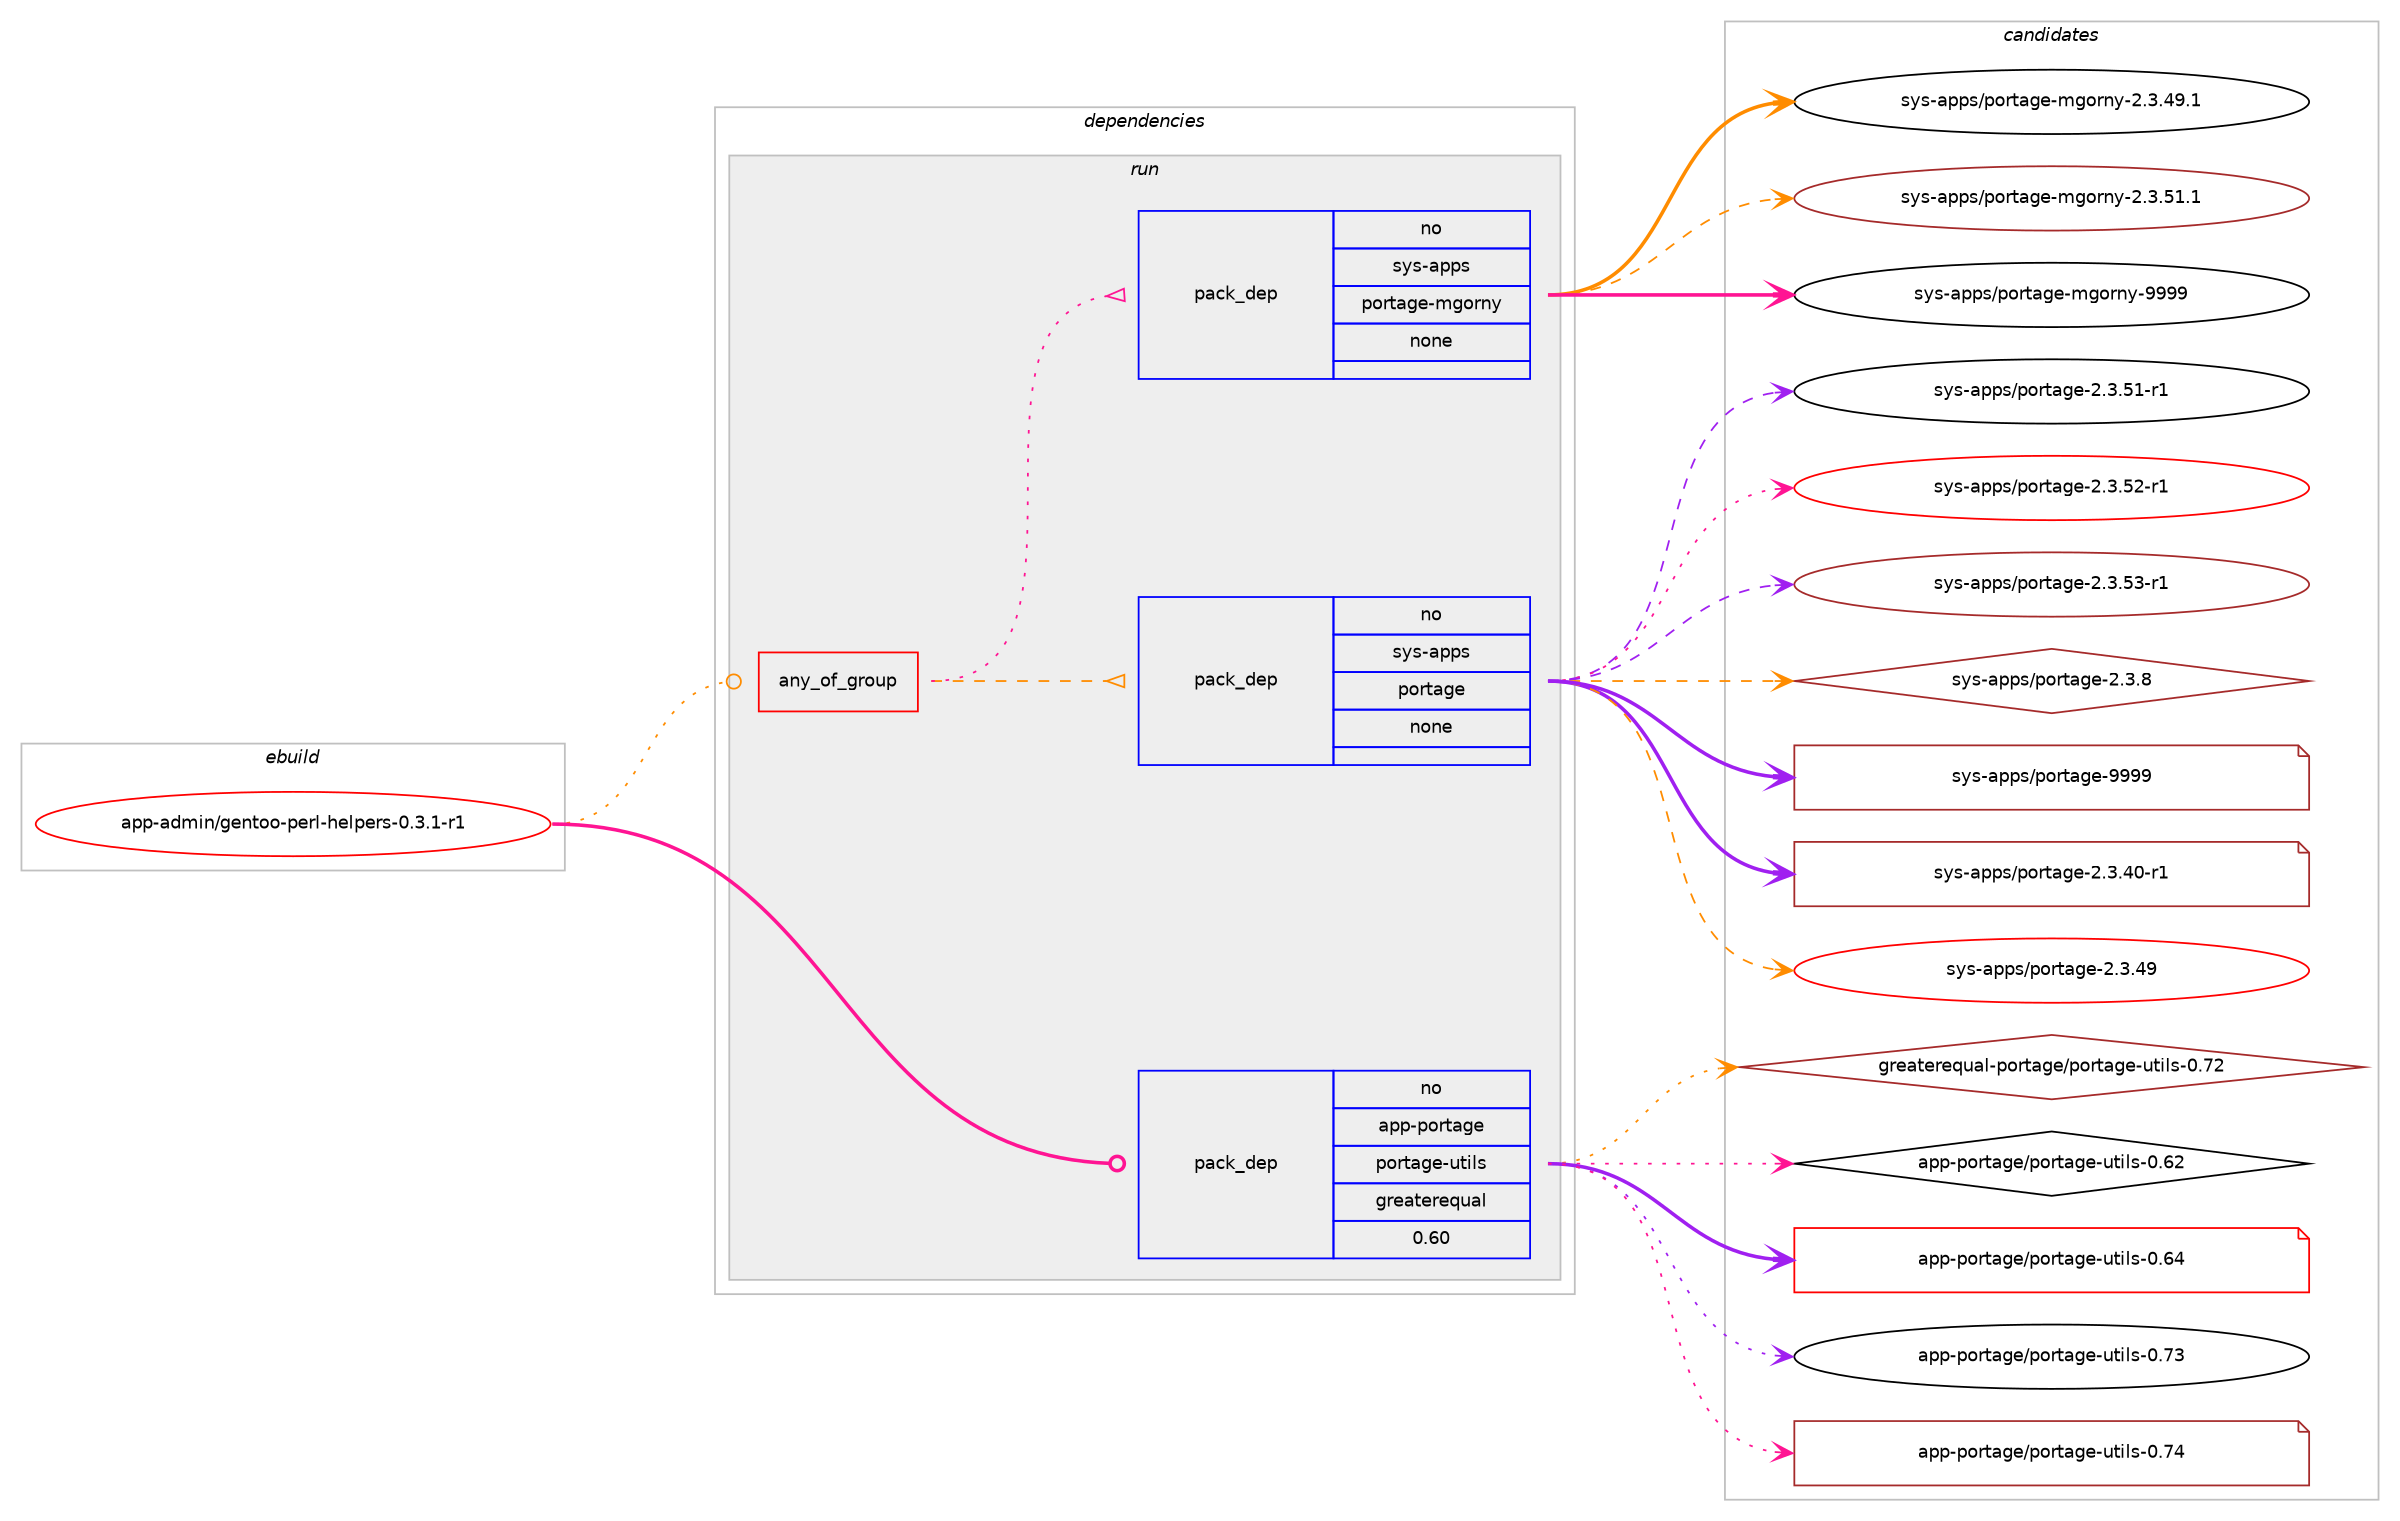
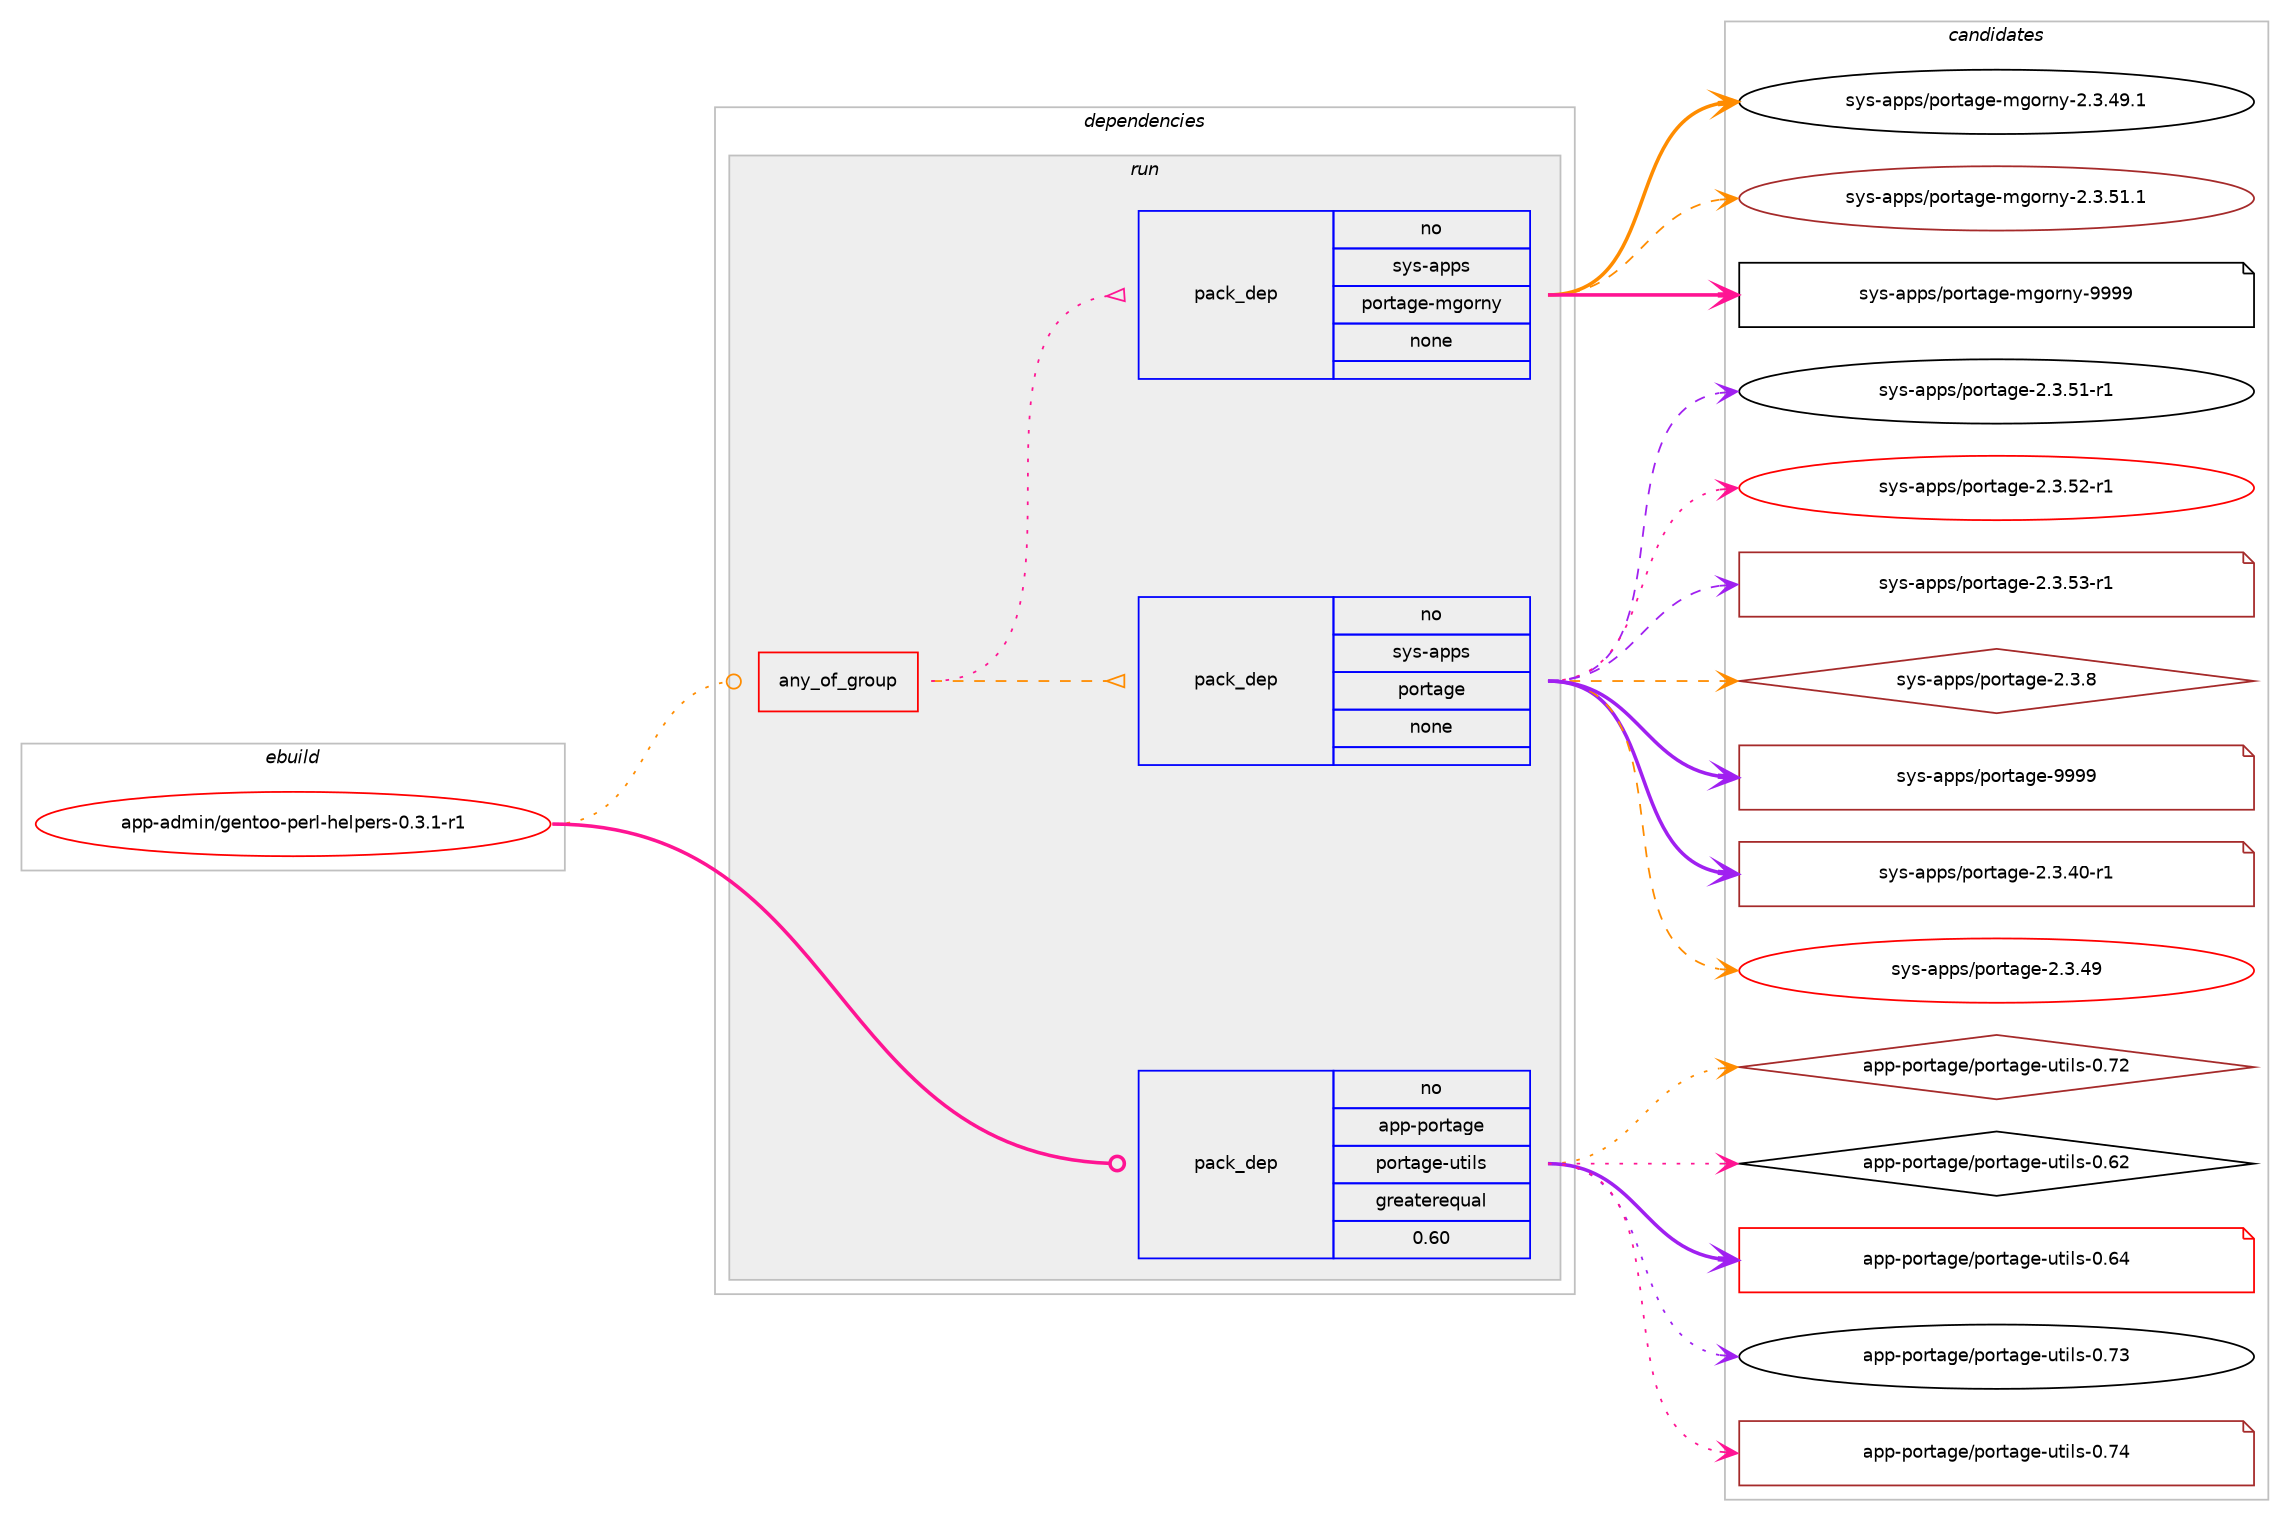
  digraph {
    compound=true
    concentrate=true
    fontname=Helvetica
    fontsize=10
    newrank=true
    rankdir=LR
    ranksep=1.5
    node [color=brown fontname=Helvetica fontsize=10 shape=ellipse]
    edge [arrowhead=vee color=darkorange headport=w style=dotted tailport=e weight=100]
    n1 [color=red label="app-admin/gentoo-perl-helpers-0.3.1-r1" width=4]
    n2 [color=blue label=<<TABLE BORDER="0" CELLBORDER="1" CELLSPACING="0" CELLPADDING="4" WIDTH="220"><TR><TD ROWSPAN="6" CELLPADDING="30">pack_dep</TD></TR><TR><TD WIDTH="110">no</TD></TR><TR><TD>sys-apps</TD></TR><TR><TD>portage</TD></TR><TR><TD>none</TD></TR><TR><TD></TD></TR></TABLE>> shape=none]
    n3 [color=blue label=<<TABLE BORDER="0" CELLBORDER="1" CELLSPACING="0" CELLPADDING="4" WIDTH="220"><TR><TD ROWSPAN="6" CELLPADDING="30">pack_dep</TD></TR><TR><TD WIDTH="110">no</TD></TR><TR><TD>sys-apps</TD></TR><TR><TD>portage-mgorny</TD></TR><TR><TD>none</TD></TR><TR><TD></TD></TR></TABLE>> shape=none]
    n4 [color=red label=<<TABLE BORDER="0" CELLBORDER="1" CELLSPACING="0" CELLPADDING="4"><TR><TD CELLPADDING="10">any_of_group</TD></TR></TABLE>> shape=none]
    n5 [color=blue label=<<TABLE BORDER="0" CELLBORDER="1" CELLSPACING="0" CELLPADDING="4" WIDTH="220"><TR><TD ROWSPAN="6" CELLPADDING="30">pack_dep</TD></TR><TR><TD WIDTH="110">no</TD></TR><TR><TD>app-portage</TD></TR><TR><TD>portage-utils</TD></TR><TR><TD>greaterequal</TD></TR><TR><TD>0.60</TD></TR></TABLE>> shape=none]
    n6 [label="sys-apps/portage-2.3.40-r1" shape=note width=4]
    n7 [color=red label="sys-apps/portage-2.3.49" width=4]
    n8 [color=black label="sys-apps/portage-2.3.51-r1" width=4]
    n9 [color=red label="sys-apps/portage-2.3.52-r1" width=4]
-   n10 [label="sys-apps/portage-2.3.53-r1" width=4]
+   n10 [label="sys-apps/portage-2.3.53-r1" shape=note width=4]
    n11 [label="sys-apps/portage-2.3.8" shape=diamond width=4]
    n12 [label="sys-apps/portage-9999" shape=note width=4]
    n13 [color=black label="sys-apps/portage-mgorny-2.3.49.1" width=4]
    n14 [label="sys-apps/portage-mgorny-2.3.51.1" width=4]
-   n15 [color=black label="sys-apps/portage-mgorny-9999" width=4]
-   n16 [label="greaterequal-portage/portage-utils-0.72" shape=diamond width=4]
+   n15 [color=black label="sys-apps/portage-mgorny-9999" shape=note width=4]
+   n16 [label="app-portage/portage-utils-0.72" shape=diamond width=4]
    n17 [color=black label="app-portage/portage-utils-0.62" shape=diamond width=4]
    n18 [color=red label="app-portage/portage-utils-0.64" shape=note width=4]
    n19 [color=black label="app-portage/portage-utils-0.73" width=4]
    n20 [label="app-portage/portage-utils-0.74" shape=note width=4]
    subgraph cluster_1 {
      color=gray
      label=<<i>ebuild</i>>
      rank=same
      n1
    }
    subgraph cluster_2 {
      color=gray
      label=<<i>dependencies</i>>
      subgraph cluster_3 {
        color=gray
        fillcolor="#eeeeee"
        label=<<i>compile</i>>
        style=filled
      }
      subgraph cluster_4 {
        color=gray
        fillcolor="#eeeeee"
        label=<<i>compile and run</i>>
        style=filled
      }
      subgraph cluster_5 {
        color=gray
        fillcolor="#eeeeee"
        label=<<i>run</i>>
        style=filled
        subgraph sub_6 {
          color=gray
          fillcolor="#eeeeee"
          label=<<i>run</i>>
          style=filled
          n4
          subgraph sub_7 {
            color=gray
            fillcolor="#eeeeee"
            label=<<i>run</i>>
            style=filled
            n2
          }
          subgraph sub_8 {
            color=gray
            fillcolor="#eeeeee"
            label=<<i>run</i>>
            style=filled
            n3
          }
        }
        subgraph sub_9 {
          color=gray
          fillcolor="#eeeeee"
          label=<<i>run</i>>
          style=filled
          n5
        }
      }
    }
    subgraph cluster_10 {
      color=gray
      label=<<i>candidates</i>>
      rank=same
      subgraph sub_11 {
        color=black
        label=<<i>candidates</i>>
        nodesep=1
        rank=same
        n6
        n7
        n8
        n9
        n10
        n11
        n12
      }
      subgraph sub_12 {
        color=black
        label=<<i>candidates</i>>
        nodesep=1
        rank=same
        n13
        n14
        n15
      }
      subgraph sub_13 {
        color=black
        label=<<i>candidates</i>>
        nodesep=1
        rank=same
        n16
        n17
        n18
        n19
        n20
      }
    }
    n1 -> n4 [arrowhead=odot weight=20]
    n1 -> n5 [arrowhead=odot color=deeppink style=bold weight=20]
    n2 -> n6 [color=purple style=bold]
    n2 -> n7 [style=dashed]
    n2 -> n8 [color=purple style=dashed]
    n2 -> n9 [color=deeppink]
    n2 -> n10 [color=purple style=dashed]
    n2 -> n11 [style=dashed]
    n2 -> n12 [color=purple style=bold]
    n3 -> n13 [style=bold]
    n3 -> n14 [style=dashed]
    n3 -> n15 [color=deeppink style=bold]
    n4 -> n2 [arrowhead=oinv style=dashed weight=20]
    n4 -> n3 [arrowhead=oinv color=deeppink weight=20]
    n5 -> n16
    n5 -> n17 [color=deeppink]
    n5 -> n18 [color=purple style=bold]
    n5 -> n19 [color=purple]
    n5 -> n20 [color=deeppink]
  }
